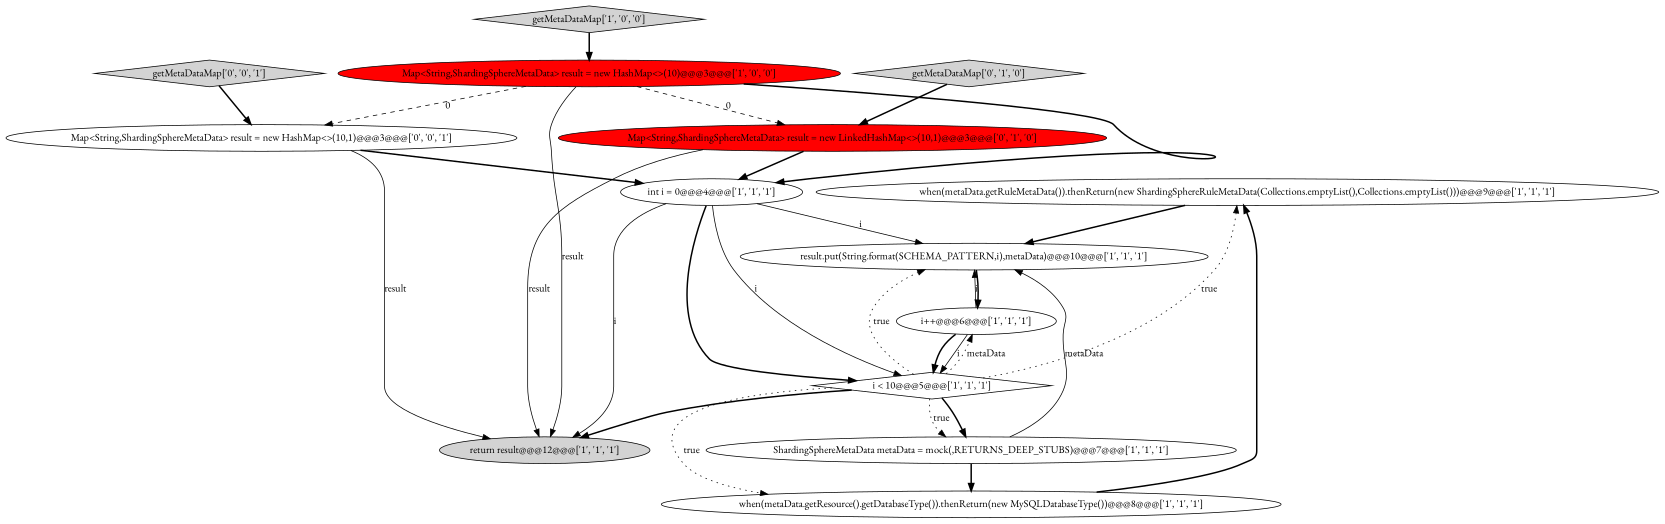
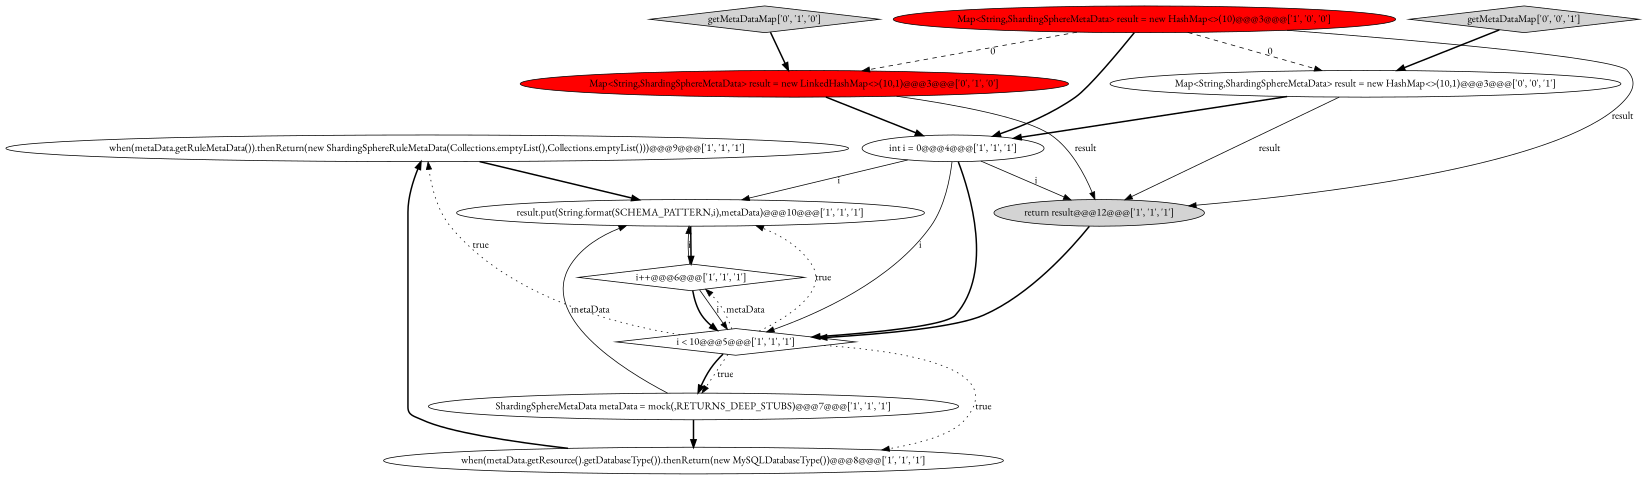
  digraph {
    fontname="EB Garamond"
    node [fillcolor=white fontname="EB Garamond" shape=ellipse style=filled]
    edge [fontname="EB Garamond" style=bold]
    n1 [label="when(metaData.getRuleMetaData()).thenReturn(new ShardingSphereRuleMetaData(Collections.emptyList(),Collections.emptyList()))@@@9@@@['1', '1', '1']"]
    n2 [label="result.put(String.format(SCHEMA_PATTERN,i),metaData)@@@10@@@['1', '1', '1']"]
-   n3 [label="i++@@@6@@@['1', '1', '1']"]
+   n3 [label="i++@@@6@@@['1', '1', '1']" shape=diamond]
    n4 [label="ShardingSphereMetaData metaData = mock(,RETURNS_DEEP_STUBS)@@@7@@@['1', '1', '1']"]
    n5 [label="when(metaData.getResource().getDatabaseType()).thenReturn(new MySQLDatabaseType())@@@8@@@['1', '1', '1']"]
    n6 [fillcolor=lightgray label="getMetaDataMap['0', '1', '0']" shape=diamond]
    n7 [fillcolor=red label="Map<String,ShardingSphereMetaData> result = new LinkedHashMap<>(10,1)@@@3@@@['0', '1', '0']"]
    n8 [fillcolor=lightgray label="return result@@@12@@@['1', '1', '1']"]
    n9 [label="int i = 0@@@4@@@['1', '1', '1']"]
    n10 [label="i < 10@@@5@@@['1', '1', '1']" shape=diamond]
    n11 [fillcolor=red label="Map<String,ShardingSphereMetaData> result = new HashMap<>(10)@@@3@@@['1', '0', '0']"]
    n12 [label="Map<String,ShardingSphereMetaData> result = new HashMap<>(10,1)@@@3@@@['0', '0', '1']"]
-   n13 [fillcolor=lightgray label="getMetaDataMap['1', '0', '0']" shape=diamond]
    n14 [fillcolor=lightgray label="getMetaDataMap['0', '0', '1']" shape=diamond]
    n1 -> n2
    n2 -> n3
    n3 -> n2 [label=i style=solid]
    n3 -> n10
    n3 -> n10 [label=i style=solid]
    n4 -> n2 [label=metaData style=solid]
    n4 -> n5
    n5 -> n1
    n6 -> n7
    n7 -> n8 [label=result style=solid]
    n7 -> n9
    n9 -> n2 [label=i style=solid]
    n9 -> n8 [label=i style=solid]
    n9 -> n10
    n9 -> n10 [label=i style=solid]
    n10 -> n1 [label=true style=dotted]
    n10 -> n2 [label=true style=dotted]
    n10 -> n3 [label=metaData style=dotted]
    n10 -> n4
    n10 -> n4 [label=true style=dotted]
    n10 -> n5 [label=true style=dotted]
-   n10 -> n8
+   n8 -> n10
    n11 -> n7 [label=0 style=dashed]
    n11 -> n8 [label=result style=solid]
    n11 -> n9
    n11 -> n12 [label=0 style=dashed]
    n12 -> n8 [label=result style=solid]
    n12 -> n9
-   n13 -> n11
    n14 -> n12
  }
